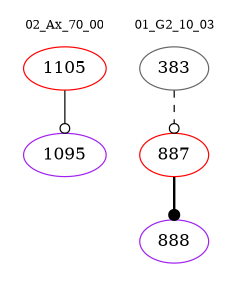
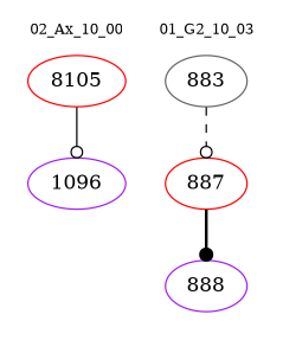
  digraph {
    node [color=red]
    edge [arrowhead=odot color=black]
-   n1 [label=1105]
-   n2 [color=purple label=1095]
-   n3 [color=gray40 label=383]
+   n1 [label=8105]
+   n2 [color=purple label=1096]
+   n3 [color=gray40 label=883]
    n4 [label=887]
    n5 [color=purple label=888]
    subgraph cluster_1 {
      color=white
      fontsize=10
-     label="02_Ax_70_00"
+     label="02_Ax_10_00"
      n1
      n2
    }
    subgraph cluster_2 {
      color=white
      fontsize=10
      label="01_G2_10_03"
      n3
      n4
      n5
    }
    n1 -> n2 [style=solid]
    n3 -> n4 [style=dashed]
    n4 -> n5 [arrowhead=dot style=bold]
  }
